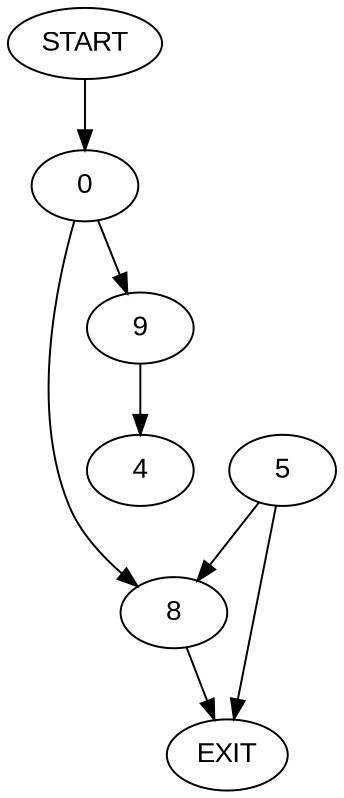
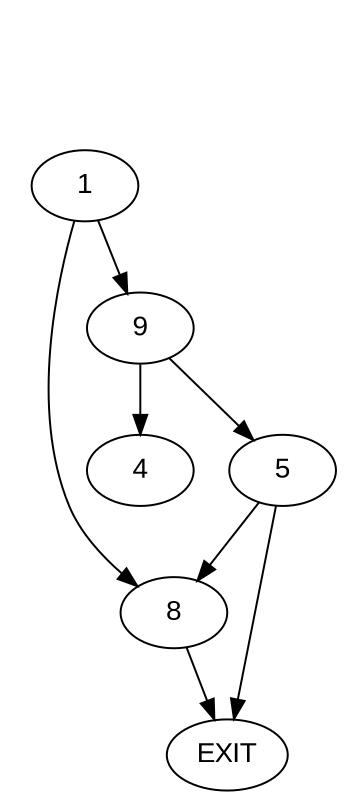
  digraph {
    fontname="Liberation Sans"
    node [fontname="Liberation Sans"]
    edge [fontname="Liberation Sans"]
-   n1 [label=START]
-   1 [label=0]
+   1
    n3 [label=8]
    n4 [label=9]
    n5 [label=EXIT]
    4
    5
-   n1 -> 1
    1 -> n3
    1 -> n4
    n3 -> n5
    n4 -> 4
+   n4 -> 5
    5 -> n3
    5 -> n5
  }
